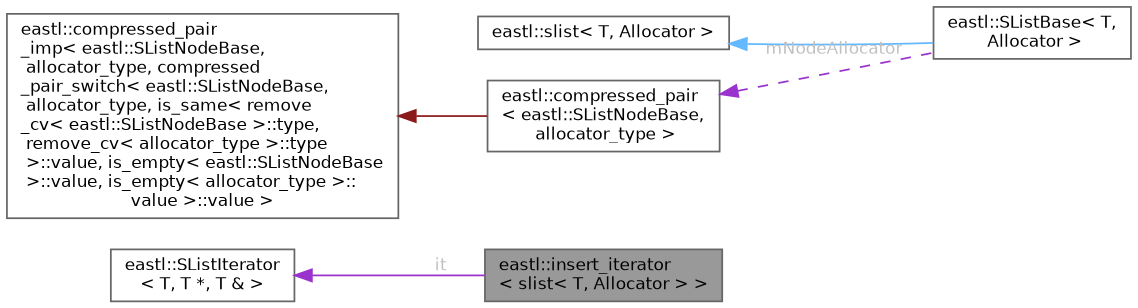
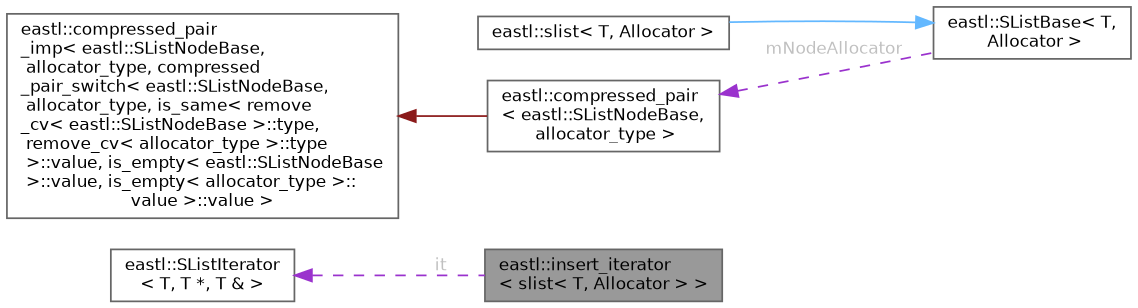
  digraph {
    rankdir=LR
    node [color=gray40 fillcolor=white fontname=Helvetica fontsize=10 shape=box style=filled]
    edge [color=darkorchid3 dir=back fontname=Helvetica fontsize=10 labelfontname=Helvetica labelfontsize=10 style=solid]
    n1 [fillcolor=grey60 fontcolor=black height=0.2 label="eastl::insert_iterator\l\< slist\< T, Allocator \> \>" width=0.4]
    n2 [height=0.2 label="eastl::slist\< T, Allocator \>" width=0.4]
    n3 [height=0.2 label="eastl::SListBase\< T,\l Allocator \>" width=0.4]
    n4 [height=0.2 label="eastl::compressed_pair\l\< eastl::SListNodeBase,\l allocator_type \>" width=0.4]
    n5 [height=0.2 label="eastl::compressed_pair\l_imp\< eastl::SListNodeBase,\l allocator_type, compressed\l_pair_switch\< eastl::SListNodeBase,\l allocator_type, is_same\< remove\l_cv\< eastl::SListNodeBase \>::type,\l remove_cv\< allocator_type \>::type\l \>::value, is_empty\< eastl::SListNodeBase\l \>::value, is_empty\< allocator_type \>::\lvalue \>::value \>" width=0.4]
    n6 [height=0.2 label="eastl::SListIterator\l\< T, T *, T & \>" width=0.4]
-   n2 -> n3 [color=steelblue1]
+   n3 -> n2 [color=steelblue1]
    n4 -> n3 [fontcolor=grey label=" mNodeAllocator" style=dashed]
    n5 -> n4 [color=firebrick4]
-   n6 -> n1 [fontcolor=grey label=" it"]
+   n6 -> n1 [fontcolor=grey label=" it" style=dashed]
  }
